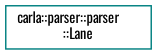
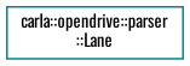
  digraph {
    rankdir=TB
    fontname=Oswald
-   n1 [color=teal fillcolor=white fontname=Oswald fontsize=10 height=0.2 label="carla::parser::parser\l::Lane" shape=box style=filled width=0.4]
+   n1 [color=teal fillcolor=white fontname=Oswald fontsize=10 height=0.2 label="carla::opendrive::parser\l::Lane" shape=box style=filled width=0.4]
  }
